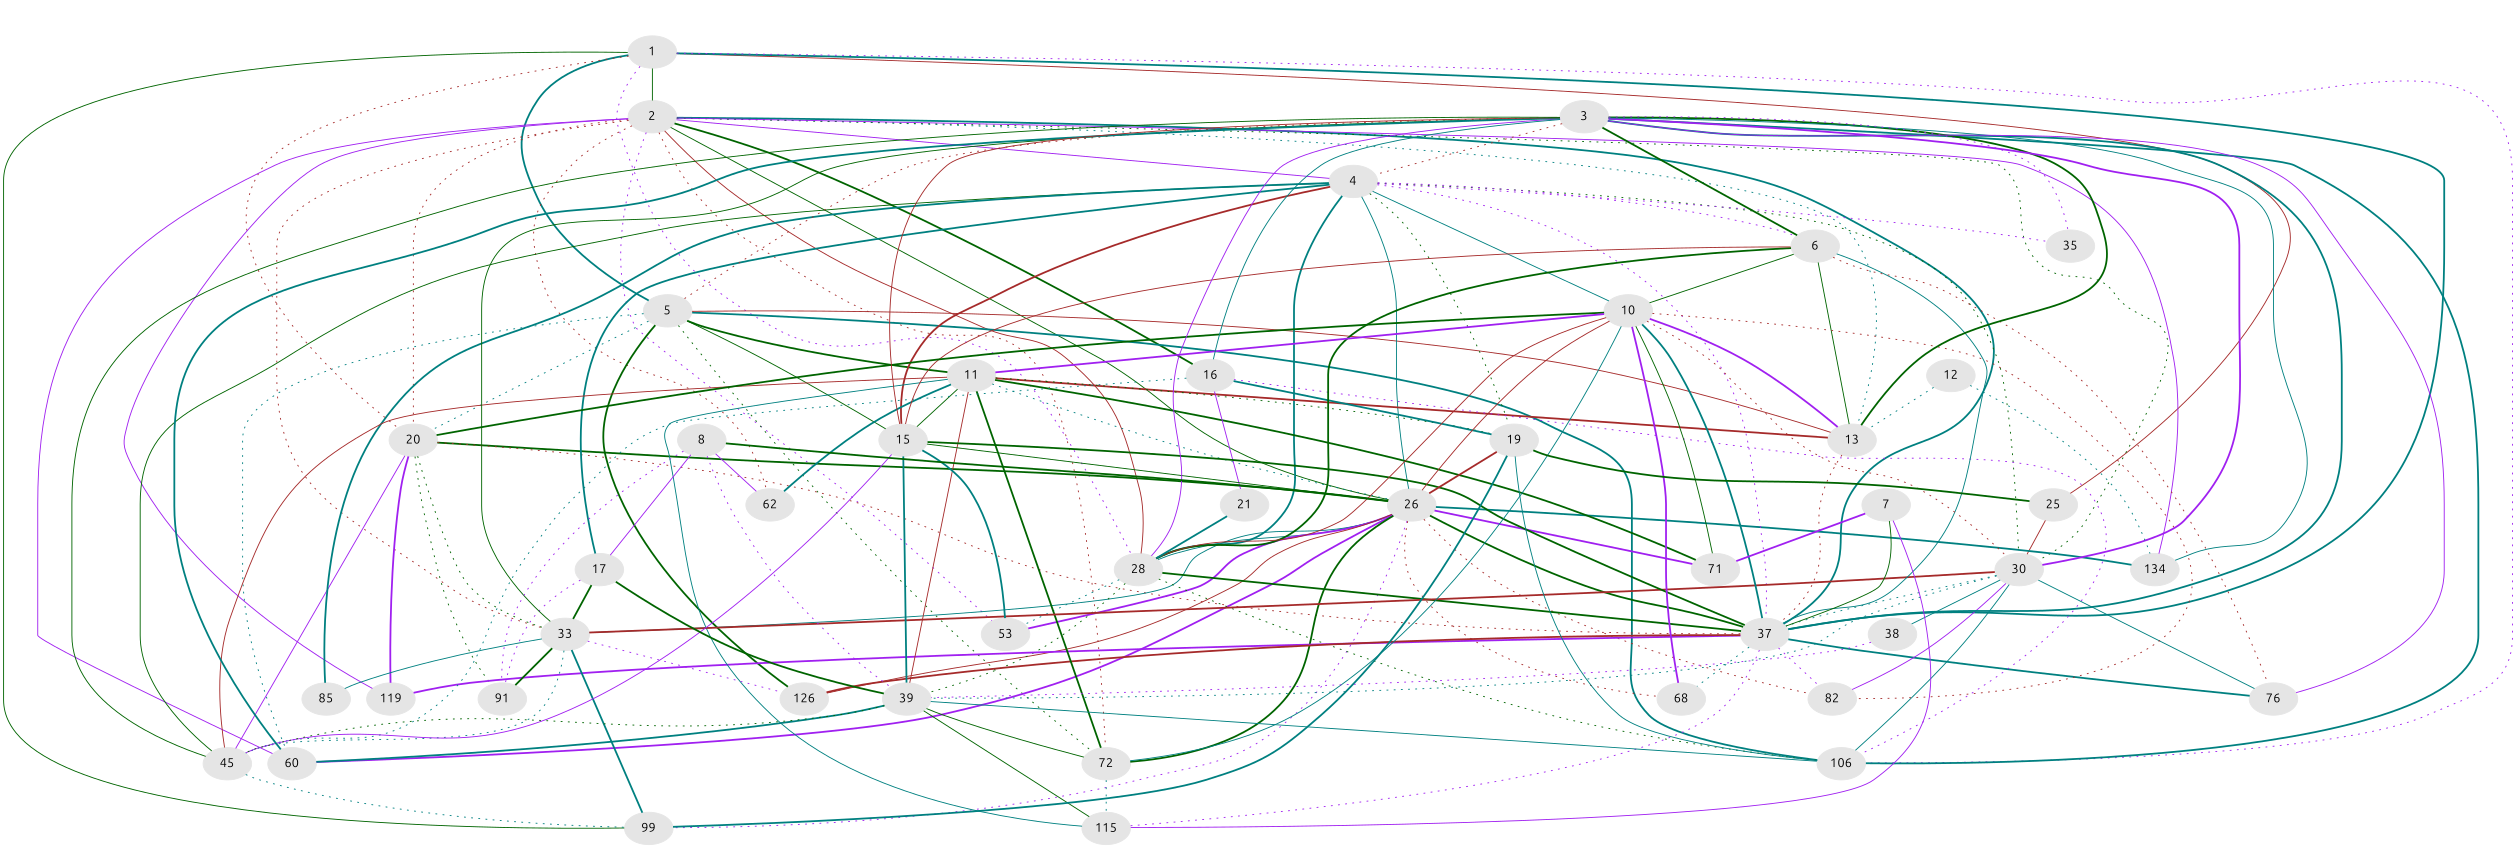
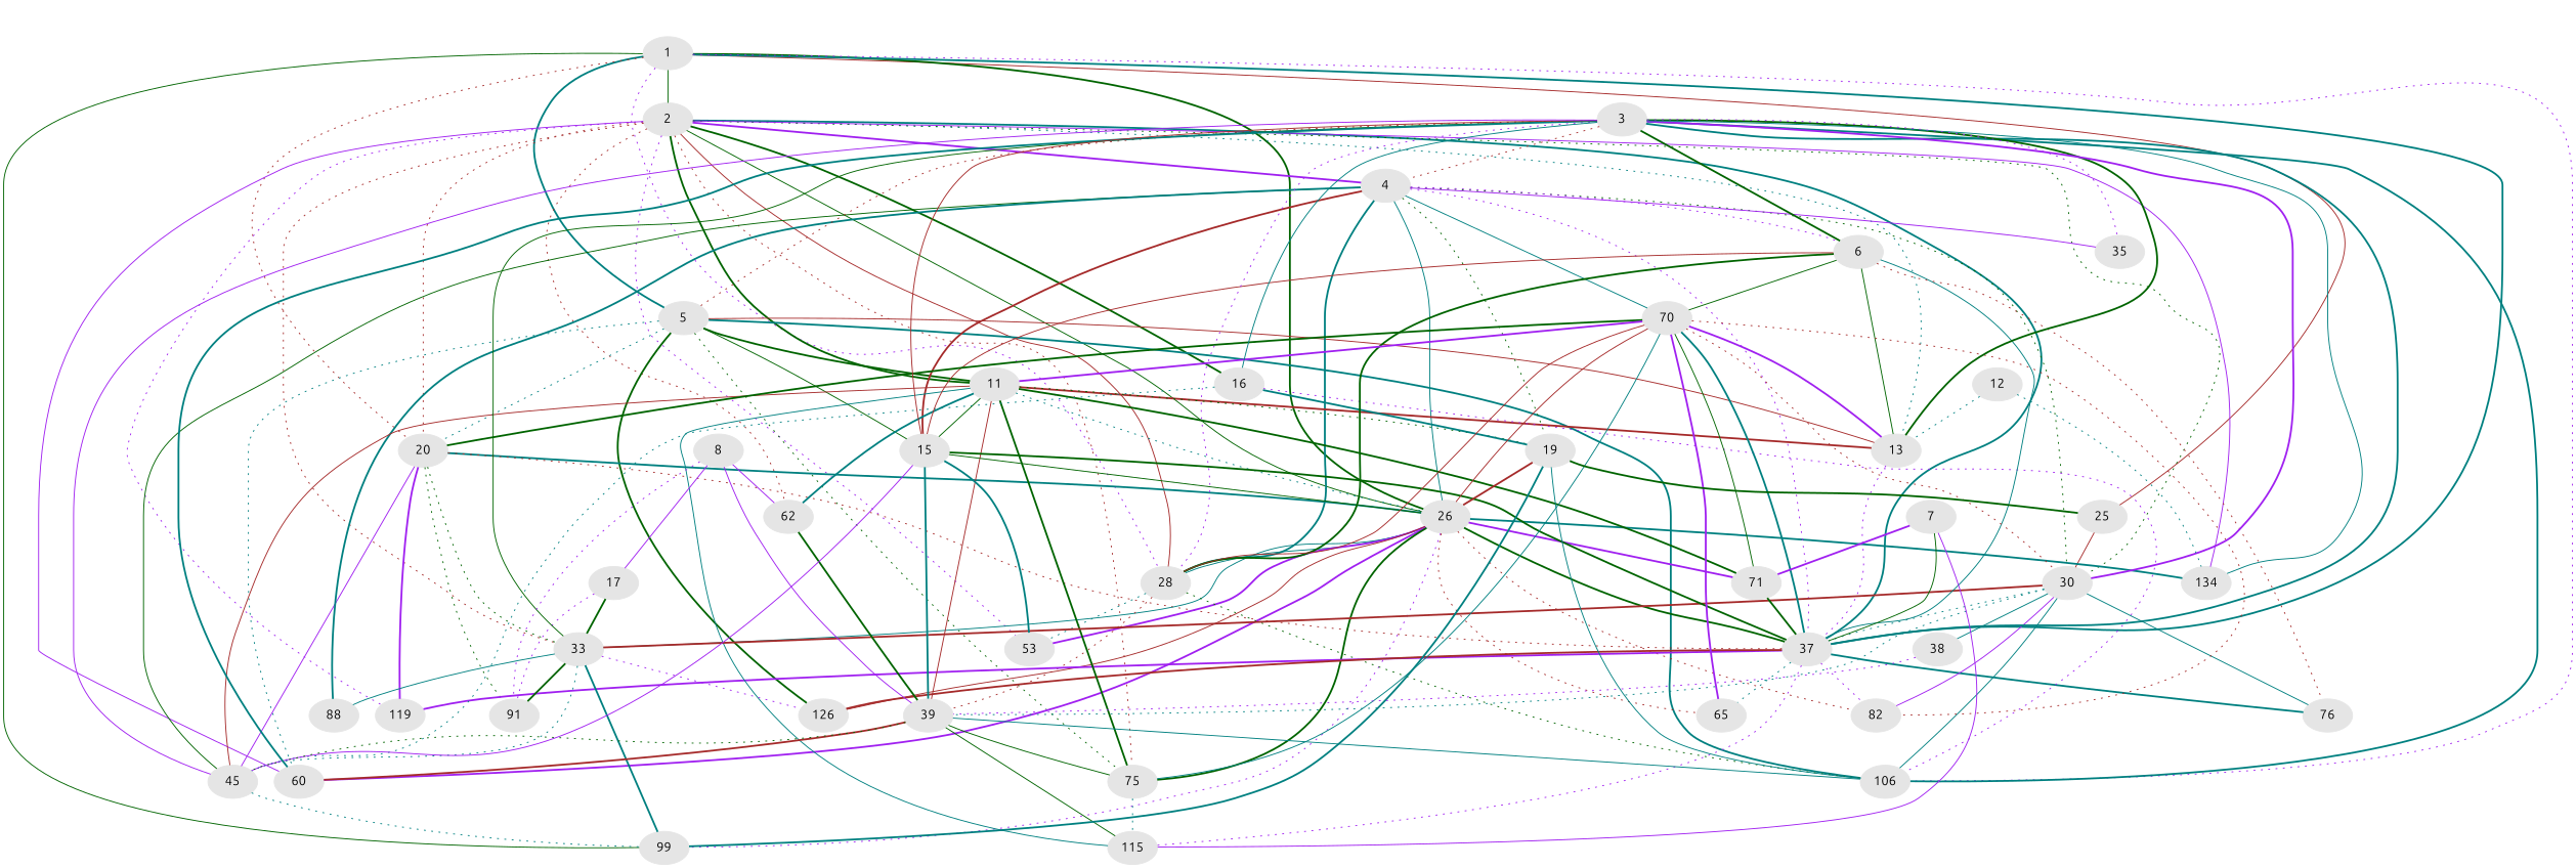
  graph {
    fontname=Ubuntu
    node [color=gray90 fontname=Ubuntu style=filled]
    edge [color=teal fontname=Ubuntu style=bold]
    1 [super="+9+41+100"]
    2 [super="+14+22+65+112"]
    5 [super="+31+121"]
    20 [super="+143+57+29"]
    25
    26 [super="+110+27+44"]
    28 [super="+95+93+140+55"]
    37 [super="+67+98"]
    99 [super="+139"]
    106 [super="+135"]
    4 [super="+61+23+90+122+69"]
    11 [super="+75+94+43+133"]
    13 [super="+120+34"]
    16 [super="+56"]
    30 [super="+59+114+129"]
    33 [super="+73"]
    53 [super="+131"]
    60 [super="+130"]
    62 [super="+83"]
-   72 [super="+78"]
+   72 [super="+78" label=75]
    119
    134
    15 [super="+117+77+81"]
    126
    45 [super="+124+51+63"]
    91
    71 [super="+137"]
-   68
+   68 [label=65]
    82
    39 [super="+79+46+102"]
    76 [super="+125"]
    115 [super="+128"]
    6 [super="+87+105"]
    35
-   10 [super="+18+108+97"]
+   10 [super="+18+108+97" label=70]
    17 [super="+49"]
    19 [super="+123+32"]
-   85
-   21
+   85 [label=88]
    38
    3 [super="+54+42"]
    7
    8 [super="+103"]
    12 [super="+52"]
    1 -- 2 [color=darkgreen style=solid weight=2]
    1 -- 5
    1 -- 20 [color=brown style=dotted weight=2]
    1 -- 25 [color=brown style=solid]
-   8 -- 26 [color=darkgreen]
+   1 -- 26 [color=darkgreen]
    1 -- 28 [color=purple style=dotted]
    1 -- 37
    1 -- 99 [color=darkgreen style=solid]
    1 -- 106 [color=purple style=dotted]
    2 -- 20 [color=brown style=dotted weight=2]
    2 -- 26 [color=darkgreen style=solid]
    2 -- 28 [color=brown style=solid]
    2 -- 37
-   2 -- 4 [color=purple style=solid]
+   2 -- 4 [color=purple]
+   2 -- 11 [color=darkgreen]
    2 -- 13 [style=dotted]
    2 -- 16 [color=darkgreen]
    2 -- 30 [color=darkgreen style=dotted]
    2 -- 33 [color=brown style=dotted]
    2 -- 53 [color=purple style=dotted]
    2 -- 60 [color=purple style=solid]
    2 -- 62 [color=brown style=dotted]
    2 -- 72 [color=brown style=dotted]
-   2 -- 119 [color=purple style=solid]
+   2 -- 119 [color=purple style=dotted]
    2 -- 134 [color=purple style=solid]
    5 -- 20 [style=dotted]
    5 -- 106
    5 -- 11 [color=darkgreen]
    5 -- 13 [color=brown style=solid]
    5 -- 60 [style=dotted]
    5 -- 72 [color=darkgreen style=dotted]
    5 -- 15 [color=darkgreen style=solid]
    5 -- 126 [color=darkgreen]
-   20 -- 26 [color=darkgreen weight=2]
+   20 -- 26 [weight=2]
    20 -- 37 [color=brown style=dotted]
    20 -- 33 [color=darkgreen style=dotted]
    20 -- 119 [color=purple]
    20 -- 45 [color=purple style=solid]
    20 -- 91 [color=darkgreen style=dotted]
    25 -- 30 [color=brown style=solid]
    26 -- 28 [style=solid]
    26 -- 37 [color=darkgreen weight=2]
    26 -- 99 [color=purple style=dotted]
    26 -- 33 [style=solid]
    26 -- 53 [color=purple weight=2]
    26 -- 60 [color=purple]
    26 -- 72 [color=darkgreen]
    26 -- 134
    26 -- 126 [color=brown style=solid]
    26 -- 71 [color=purple]
    26 -- 68 [color=brown style=dotted]
    26 -- 82 [color=brown style=dotted]
-   28 -- 37 [color=darkgreen]
+   71 -- 37 [color=darkgreen]
    28 -- 106 [color=darkgreen style=dotted]
    28 -- 53 [style=dotted]
-   28 -- 39 [color=darkgreen style=dotted]
+   28 -- 39 [color=brown style=dotted]
    37 -- 119 [color=purple]
    37 -- 126 [color=brown]
    37 -- 68 [style=dotted]
    37 -- 82 [color=purple style=dotted]
    37 -- 76
    37 -- 115 [color=purple style=dotted]
    4 -- 26 [style=solid weight=2]
    4 -- 28
    4 -- 37 [color=purple style=dotted]
    4 -- 30 [color=darkgreen style=dotted]
    4 -- 15 [color=brown weight=2]
    4 -- 45 [color=darkgreen style=solid weight=2]
    4 -- 6 [color=purple style=dotted]
-   4 -- 35 [color=purple style=dotted]
+   4 -- 35 [color=purple style=solid]
    4 -- 10 [style=solid]
-   4 -- 17 [weight=2]
    4 -- 19 [color=darkgreen style=dotted]
    4 -- 85
    11 -- 26 [style=dotted]
    11 -- 13 [color=brown]
    11 -- 62
    11 -- 72 [color=darkgreen]
    11 -- 15 [color=darkgreen style=solid]
    11 -- 45 [color=brown style=solid]
    11 -- 71 [color=darkgreen]
    11 -- 39 [color=brown style=solid]
    11 -- 115 [style=solid]
    11 -- 19 [color=darkgreen style=dotted]
-   13 -- 37 [color=brown style=dotted]
+   13 -- 37 [color=purple style=dotted]
    16 -- 106 [color=purple style=dotted]
    16 -- 45 [style=dotted]
    16 -- 19 [weight=2]
-   16 -- 21 [color=purple style=solid]
    30 -- 37 [style=dotted]
    30 -- 106 [style=solid]
    30 -- 33 [color=brown]
    30 -- 82 [color=purple style=solid]
    30 -- 39 [style=dotted]
    30 -- 76 [style=solid]
    30 -- 38 [style=solid]
    33 -- 99
    33 -- 126 [color=purple style=dotted]
    33 -- 45 [style=dotted]
    33 -- 91 [color=darkgreen]
    33 -- 85 [style=solid]
    72 -- 115 [style=dotted]
    15 -- 26 [color=darkgreen style=solid]
    15 -- 37 [color=darkgreen]
    15 -- 53
    15 -- 45 [color=purple style=solid]
    15 -- 39
    45 -- 99 [style=dotted]
    39 -- 106 [style=solid]
-   39 -- 60
+   39 -- 60 [color=brown]
    39 -- 72 [color=darkgreen style=solid]
    39 -- 45 [color=darkgreen style=dotted]
    39 -- 115 [color=darkgreen style=solid]
    6 -- 28 [color=darkgreen]
    6 -- 37 [style=solid]
    6 -- 13 [color=darkgreen style=solid]
    6 -- 15 [color=brown style=solid]
    6 -- 76 [color=brown style=dotted]
    6 -- 10 [color=darkgreen style=solid]
    10 -- 20 [color=darkgreen]
    10 -- 26 [color=brown style=solid weight=2]
    10 -- 28 [color=brown style=solid]
    10 -- 37
    10 -- 11 [color=purple]
    10 -- 13 [color=purple weight=2]
    10 -- 30 [color=brown style=dotted]
    10 -- 72 [style=solid]
    10 -- 71 [color=darkgreen style=solid]
    10 -- 68 [color=purple]
    10 -- 82 [color=brown style=dotted]
    17 -- 33 [color=darkgreen]
    17 -- 91 [color=purple style=dotted]
-   17 -- 39 [color=darkgreen]
+   62 -- 39 [color=darkgreen]
    19 -- 25 [color=darkgreen]
    19 -- 26 [color=brown]
    19 -- 99
    19 -- 106 [style=solid]
-   21 -- 28
    38 -- 39 [color=purple style=dotted]
    3 -- 5 [color=brown style=dotted]
-   3 -- 28 [color=purple style=solid]
+   3 -- 28 [color=purple style=dotted]
    3 -- 37
    3 -- 106
    3 -- 4 [color=brown style=dotted]
    3 -- 13 [color=darkgreen weight=2]
    3 -- 16 [style=solid]
    3 -- 30 [color=purple]
    3 -- 33 [color=darkgreen style=solid weight=2]
    3 -- 60
    3 -- 134 [style=solid]
    3 -- 15 [color=brown style=solid]
-   3 -- 45 [color=darkgreen style=solid weight=2]
-   3 -- 76 [color=purple style=solid]
+   3 -- 45 [color=purple style=solid weight=2]
    3 -- 6 [color=darkgreen weight=2]
    3 -- 35 [color=purple style=dotted]
    7 -- 37 [color=darkgreen style=solid]
    7 -- 71 [color=purple]
    7 -- 115 [color=purple style=solid]
    8 -- 62 [color=purple style=solid]
    8 -- 91 [color=purple style=dotted]
-   8 -- 39 [color=purple style=dotted]
+   8 -- 39 [color=purple style=solid]
    8 -- 17 [color=purple style=solid]
    12 -- 13 [style=dotted weight=2]
    12 -- 134 [style=dotted]
  }
